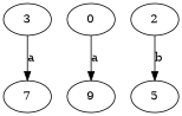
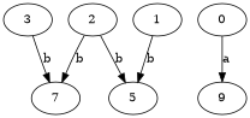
  strict digraph {
    n1 [label=7]
    3
    n3 [label=9]
    0
+   1
    5
    2
-   3 -> n1 [label=a]
+   3 -> n1 [label=b]
    0 -> n3 [label=a]
+   1 -> 5 [label=b]
+   2 -> n1 [label=b]
    2 -> 5 [label=b]
  }
